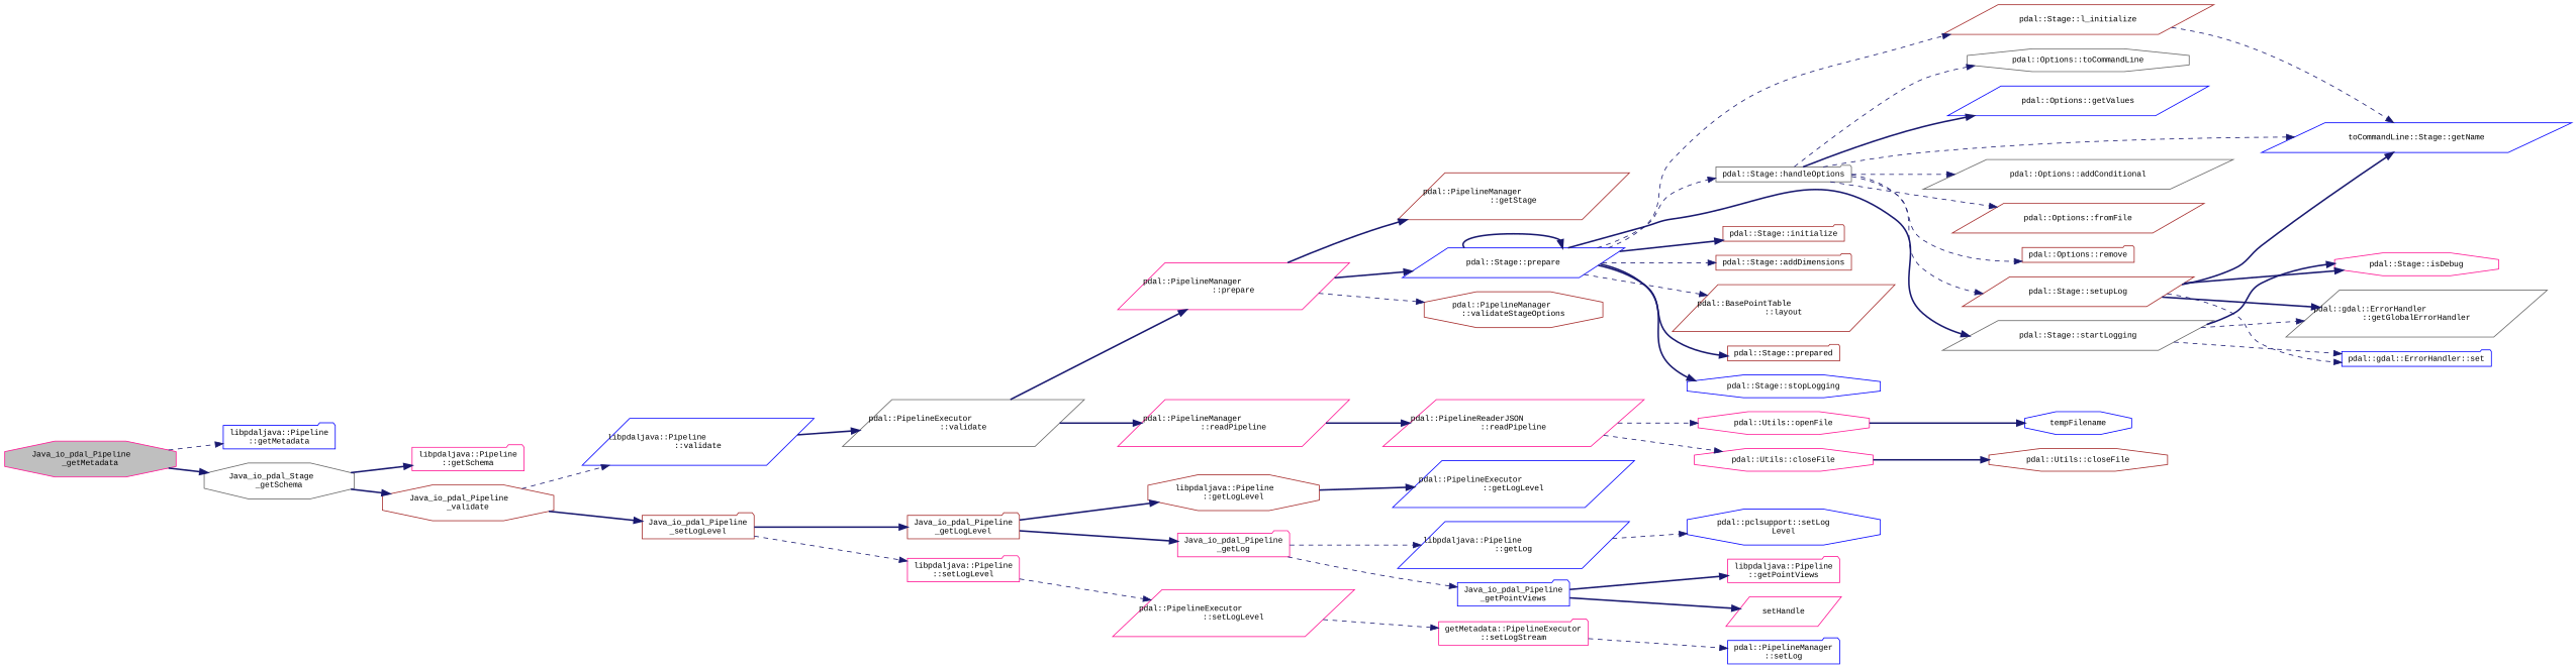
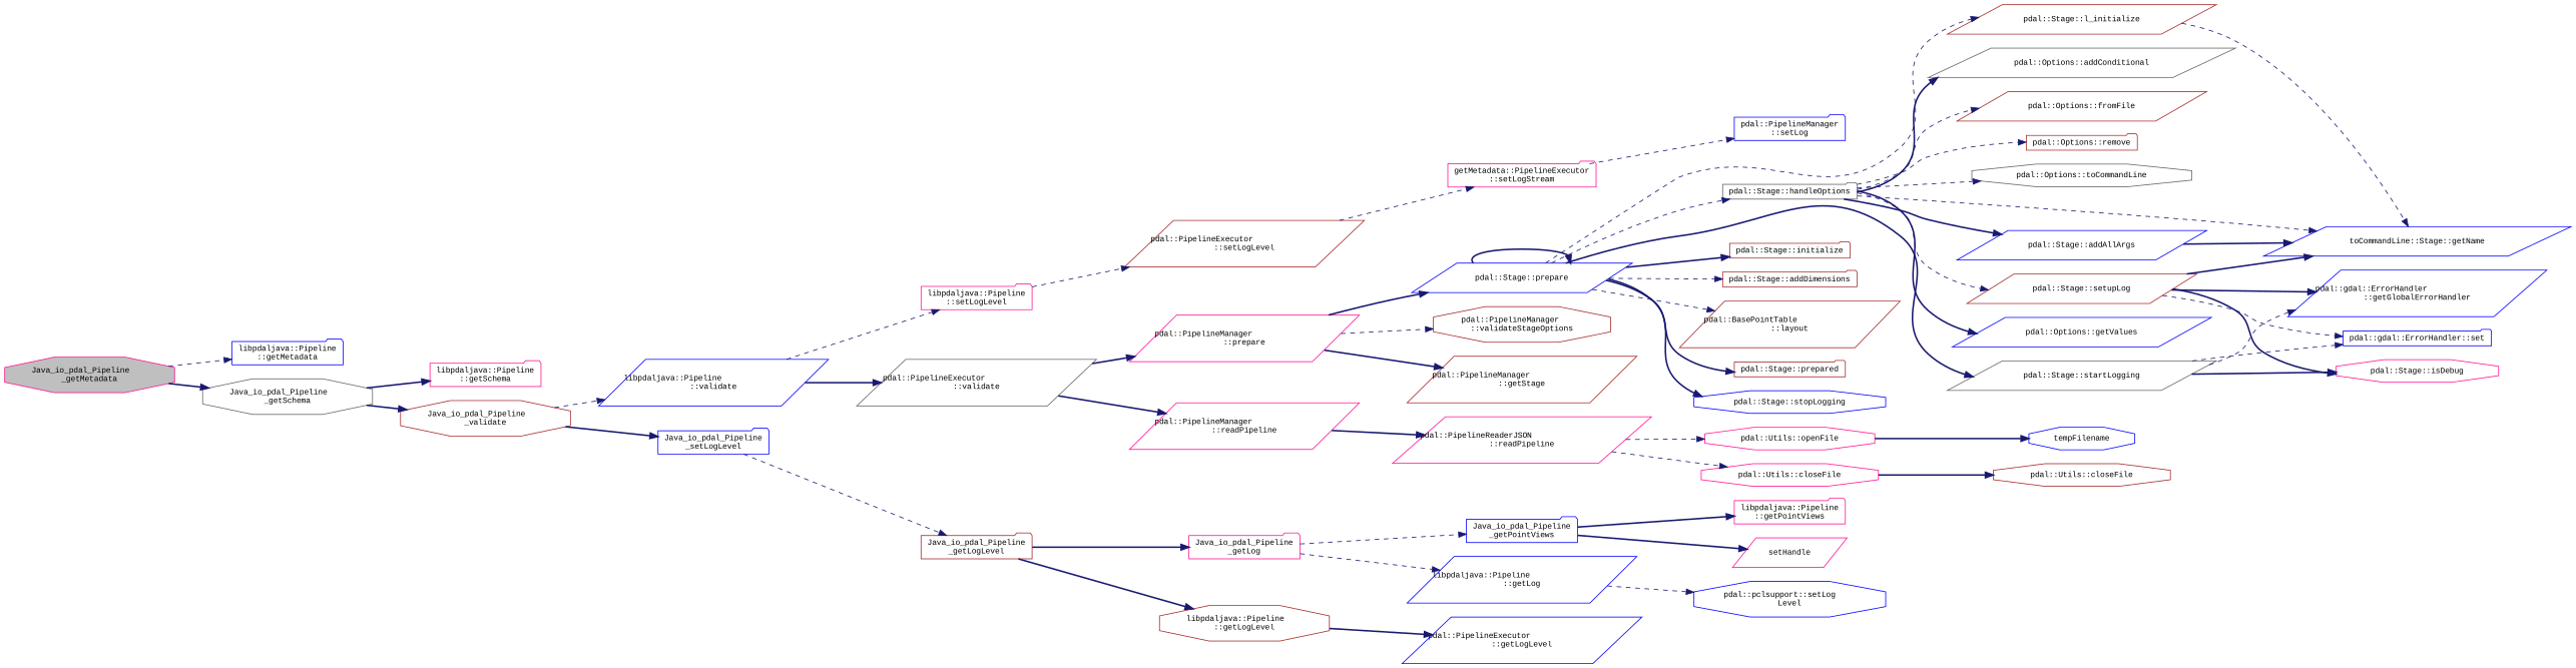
  digraph {
    fontname="Liberation Mono"
    rankdir=LR
    node [color=blue fillcolor=white fontname="Liberation Mono" fontsize=10 shape=parallelogram style=filled]
    edge [color=midnightblue fontname="Liberation Mono" fontsize=10 labelfontname=Helvetica labelfontsize=10 style=bold]
    n1 [color=deeppink fillcolor=grey75 fontcolor=black height=0.2 label="Java_io_pdal_Pipeline\l_getMetadata" shape=octagon width=0.4]
    n2 [height=0.2 label="libpdaljava::Pipeline\l::getMetadata" shape=folder width=0.4]
-   n3 [color=gray40 height=0.2 label="Java_io_pdal_Stage\l_getSchema" shape=octagon width=0.4]
+   n3 [color=gray40 height=0.2 label="Java_io_pdal_Pipeline\l_getSchema" shape=octagon width=0.4]
    n4 [color=deeppink height=0.2 label="libpdaljava::Pipeline\l::getSchema" shape=folder width=0.4]
    n5 [color=brown height=0.2 label="Java_io_pdal_Pipeline\l_validate" shape=octagon width=0.4]
    n6 [height=0.2 label="libpdaljava::Pipeline\l::validate" width=0.4]
-   n7 [color=brown height=0.2 label="Java_io_pdal_Pipeline\l_setLogLevel" shape=folder width=0.4]
+   n7 [height=0.2 label="Java_io_pdal_Pipeline\l_setLogLevel" shape=folder width=0.4]
    n8 [color=gray40 height=0.2 label="pdal::PipelineExecutor\l::validate" width=0.4]
    n9 [color=deeppink height=0.2 label="libpdaljava::Pipeline\l::setLogLevel" shape=folder width=0.4]
    n10 [color=brown height=0.2 label="Java_io_pdal_Pipeline\l_getLogLevel" shape=folder width=0.4]
    n11 [color=deeppink height=0.2 label="pdal::PipelineManager\l::readPipeline" width=0.4]
    n12 [color=deeppink height=0.2 label="pdal::PipelineManager\l::prepare" width=0.4]
    n13 [color=deeppink height=0.2 label="pdal::PipelineReaderJSON\l::readPipeline" width=0.4]
    n14 [color=brown height=0.2 label="pdal::PipelineManager\l::validateStageOptions" shape=octagon width=0.4]
    n15 [color=brown height=0.2 label="pdal::PipelineManager\l::getStage" width=0.4]
    n16 [height=0.2 label="pdal::Stage::prepare" width=0.4]
    n17 [color=deeppink height=0.2 label="pdal::Utils::openFile" shape=octagon width=0.4]
    n18 [color=deeppink height=0.2 label="pdal::Utils::closeFile" shape=octagon width=0.4]
    n19 [height=0.2 label=tempFilename shape=octagon width=0.4]
    n20 [color=brown height=0.2 label="pdal::Utils::closeFile" shape=octagon width=0.4]
    n21 [color=gray40 height=0.2 label="pdal::Stage::handleOptions" shape=folder width=0.4]
    n22 [color=gray40 height=0.2 label="pdal::Stage::startLogging" width=0.4]
    n23 [color=brown height=0.2 label="pdal::Stage::l_initialize" width=0.4]
    n24 [color=brown height=0.2 label="pdal::Stage::initialize" shape=folder width=0.4]
    n25 [color=brown height=0.2 label="pdal::Stage::addDimensions" shape=folder width=0.4]
    n26 [color=brown height=0.2 label="pdal::BasePointTable\l::layout" width=0.4]
    n27 [color=brown height=0.2 label="pdal::Stage::prepared" shape=folder width=0.4]
    n28 [height=0.2 label="pdal::Stage::stopLogging" shape=octagon width=0.4]
+   n29 [height=0.2 label="pdal::Stage::addAllArgs" width=0.4]
    n30 [height=0.2 label="toCommandLine::Stage::getName" width=0.4]
    n31 [height=0.2 label="pdal::Options::getValues" width=0.4]
    n32 [color=gray40 height=0.2 label="pdal::Options::addConditional" width=0.4]
    n33 [color=brown height=0.2 label="pdal::Options::fromFile" width=0.4]
    n34 [color=brown height=0.2 label="pdal::Options::remove" shape=folder width=0.4]
    n35 [color=gray40 height=0.2 label="pdal::Options::toCommandLine" shape=octagon width=0.4]
    n36 [color=brown height=0.2 label="pdal::Stage::setupLog" width=0.4]
-   n37 [color=gray40 height=0.2 label="pdal::gdal::ErrorHandler\l::getGlobalErrorHandler" width=0.4]
+   n37 [height=0.2 label="pdal::gdal::ErrorHandler\l::getGlobalErrorHandler" width=0.4]
    n38 [height=0.2 label="pdal::gdal::ErrorHandler::set" shape=folder width=0.4]
    n39 [color=deeppink height=0.2 label="pdal::Stage::isDebug" shape=octagon width=0.4]
-   n40 [color=deeppink height=0.2 label="pdal::PipelineExecutor\l::setLogLevel" width=0.4]
+   n40 [color=brown height=0.2 label="pdal::PipelineExecutor\l::setLogLevel" width=0.4]
    n41 [color=brown height=0.2 label="libpdaljava::Pipeline\l::getLogLevel" shape=octagon width=0.4]
    n42 [color=deeppink height=0.2 label="Java_io_pdal_Pipeline\l_getLog" shape=folder width=0.4]
    n43 [color=deeppink height=0.2 label="getMetadata::PipelineExecutor\l::setLogStream" shape=folder width=0.4]
    n44 [height=0.2 label="pdal::PipelineManager\l::setLog" shape=folder width=0.4]
    n45 [height=0.2 label="pdal::PipelineExecutor\l::getLogLevel" width=0.4]
    n46 [height=0.2 label="libpdaljava::Pipeline\l::getLog" width=0.4]
    n47 [height=0.2 label="Java_io_pdal_Pipeline\l_getPointViews" shape=folder width=0.4]
    n48 [height=0.2 label="pdal::pclsupport::setLog\lLevel" shape=octagon width=0.4]
    n49 [color=deeppink height=0.2 label="libpdaljava::Pipeline\l::getPointViews" shape=folder width=0.4]
    n50 [color=deeppink height=0.2 label=setHandle width=0.4]
    n1 -> n2 [style=dashed]
    n1 -> n3
    n3 -> n4
    n3 -> n5
    n5 -> n6 [style=dashed]
    n5 -> n7
    n6 -> n8
-   n7 -> n9 [style=dashed]
-   n7 -> n10
+   n6 -> n9 [style=dashed]
+   n7 -> n10 [style=dashed]
    n8 -> n11
    n8 -> n12
    n9 -> n40 [style=dashed]
    n10 -> n41
    n10 -> n42
    n11 -> n13
    n12 -> n14 [style=dashed]
    n12 -> n15
    n12 -> n16
    n13 -> n17 [style=dashed]
    n13 -> n18 [style=dashed]
    n16 -> n16
    n16 -> n21 [style=dashed]
    n16 -> n22
    n16 -> n23 [style=dashed]
    n16 -> n24
    n16 -> n25 [style=dashed]
    n16 -> n26 [style=dashed]
    n16 -> n27
    n16 -> n28
    n17 -> n19
    n18 -> n20
+   n21 -> n29
    n21 -> n30 [style=dashed]
    n21 -> n31
-   n21 -> n32 [style=dashed]
+   n21 -> n32
    n21 -> n33 [style=dashed]
    n21 -> n34 [style=dashed]
    n21 -> n35 [style=dashed]
    n21 -> n36 [style=dashed]
    n22 -> n37 [style=dashed]
    n22 -> n38 [style=dashed]
    n22 -> n39
    n23 -> n30 [style=dashed]
+   n29 -> n30
    n36 -> n30
    n36 -> n37
    n36 -> n38 [style=dashed]
    n36 -> n39
    n40 -> n43 [style=dashed]
    n41 -> n45
    n42 -> n46 [style=dashed]
    n42 -> n47 [style=dashed]
    n43 -> n44 [style=dashed]
    n46 -> n48 [style=dashed]
    n47 -> n49
    n47 -> n50
  }
